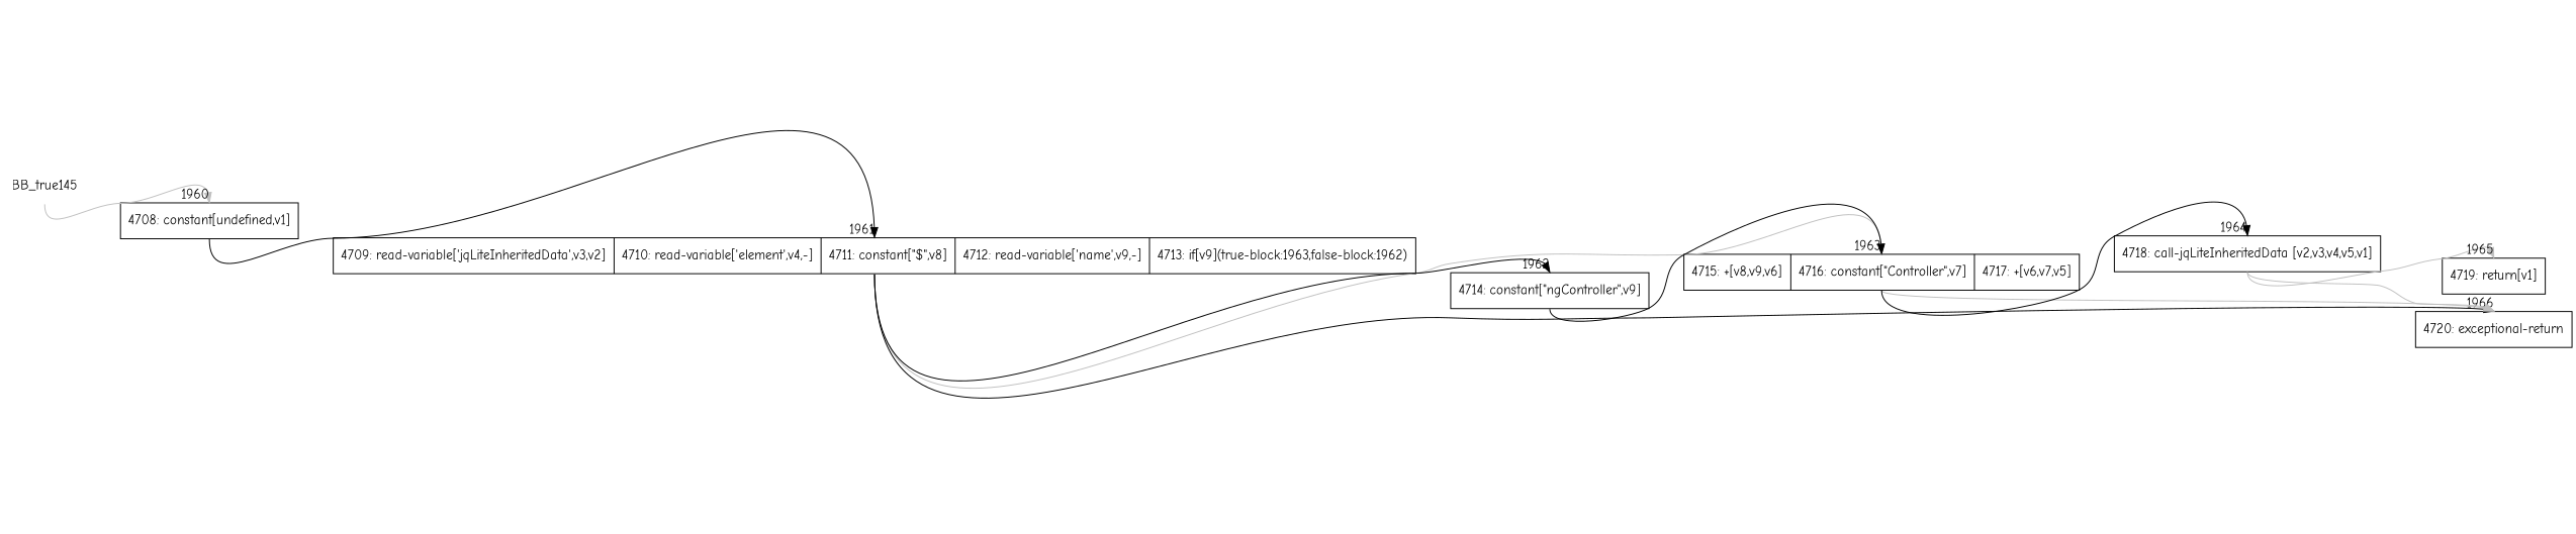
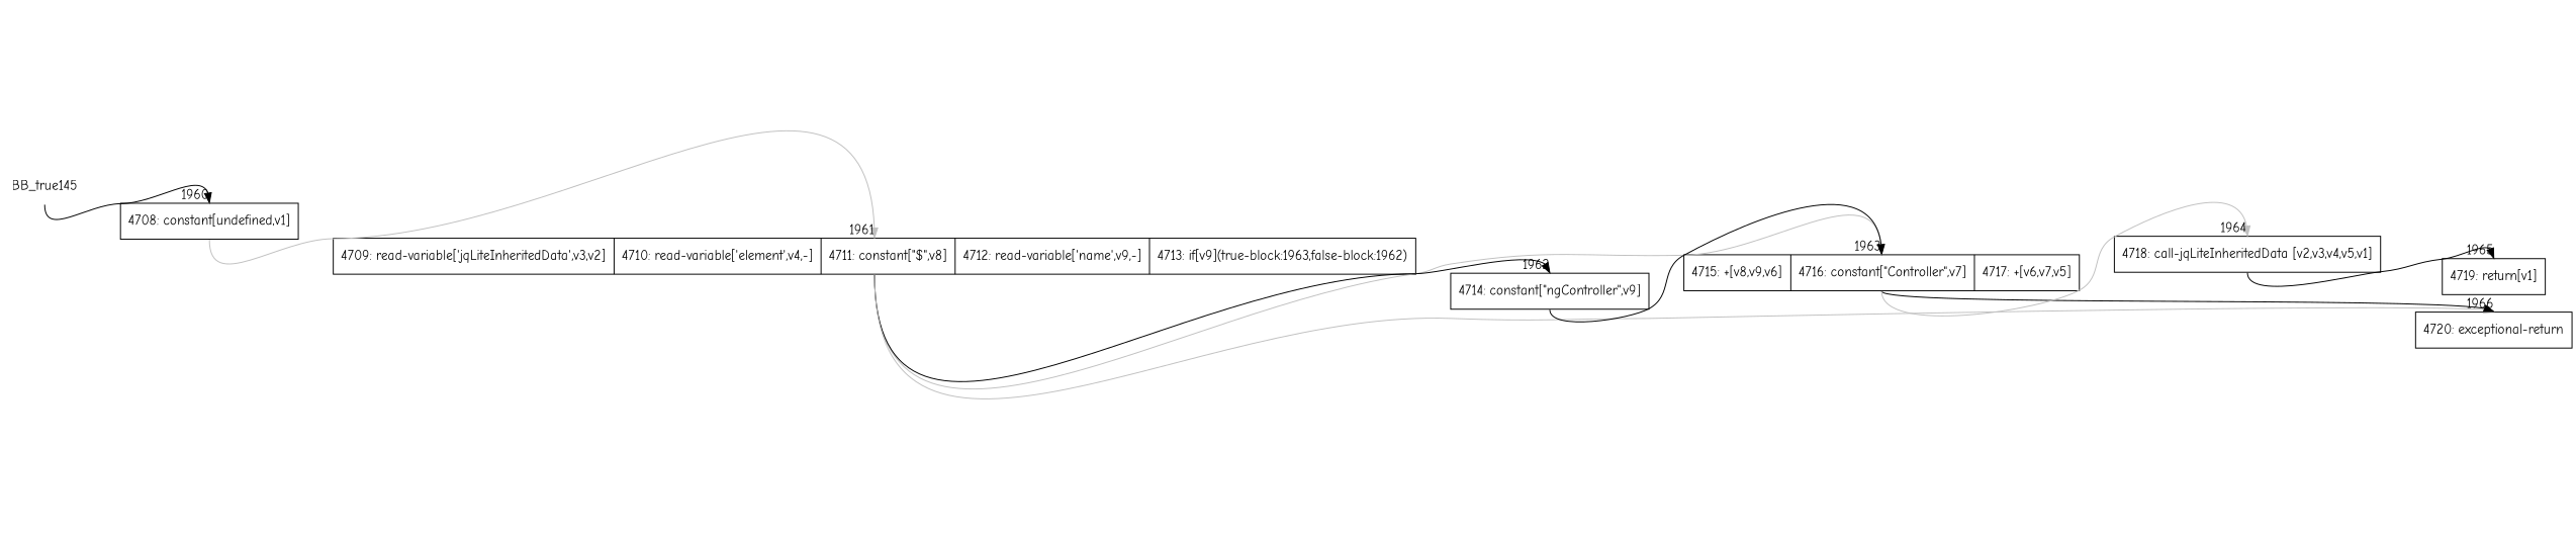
  digraph {
    fontname="Comic Neue"
    rankdir=LR
    node [fontname="Comic Neue" shape=record]
    edge [fontname="Comic Neue" headport=n tailport=s]
    n1 [label=BB_true145 shape=none]
    n2 [label="{4708: constant[undefined,v1]}"]
    n3 [label="{4709: read-variable['jqLiteInheritedData',v3,v2]|4710: read-variable['element',v4,-]|4711: constant[\"$\",v8]|4712: read-variable['name',v9,-]|4713: if[v9](true-block:1963,false-block:1962)}"]
    n4 [label="{4715: +[v8,v9,v6]|4716: constant[\"Controller\",v7]|4717: +[v6,v7,v5]}"]
    n5 [label="{4714: constant[\"ngController\",v9]}"]
    n6 [label="{4720: exceptional-return}"]
    n7 [label="{4718: call-jqLiteInheritedData [v2,v3,v4,v5,v1]}"]
    n8 [label="{4719: return[v1]}"]
-   n1 -> n2 [headlabel="    1960" color=gray]
-   n2 -> n3 [headlabel="      1961"]
+   n1 -> n2 [headlabel="    1960"]
+   n2 -> n3 [headlabel="      1961" color=gray]
    n3 -> n4 [color=gray headlabel="      1963"]
    n3 -> n5 [headlabel="      1962"]
-   n3 -> n6 [color=black headlabel="      1966"]
-   n4 -> n6 [color=gray]
-   n4 -> n7 [headlabel="      1964"]
+   n3 -> n6 [color=gray headlabel="      1966"]
+   n4 -> n6 [color=black]
+   n4 -> n7 [headlabel="      1964" color=gray]
    n5 -> n4
-   n7 -> n6 [color=gray]
-   n7 -> n8 [headlabel="      1965" color=gray]
+   n7 -> n8 [headlabel="      1965"]
  }
